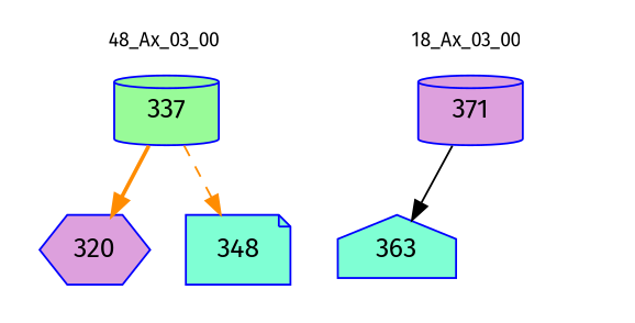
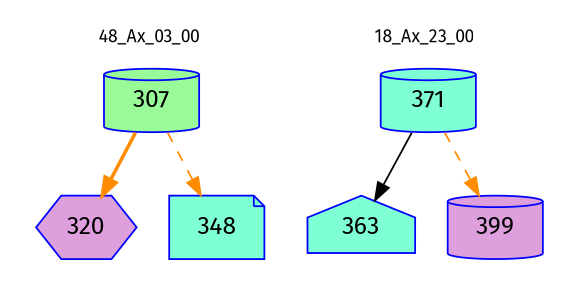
  digraph {
    fontname="Fira Sans"
    node [color=blue fillcolor=aquamarine fontname="Fira Sans" shape=cylinder style=filled]
    edge [color=darkorange fontname="Fira Sans" style=dashed]
-   n1 [fillcolor=palegreen label=337]
+   n1 [fillcolor=palegreen label=307]
    n2 [fillcolor=plum label=320 shape=hexagon]
    n3 [label=348 shape=note]
-   n4 [fillcolor=plum label=371]
+   n4 [label=371]
    n5 [label=363 shape=house]
+   n6 [fillcolor=plum label=399]
    subgraph cluster_1 {
      color=white
      fontsize=10
      label="48_Ax_03_00"
      n1
      n2
      n3
    }
    subgraph cluster_2 {
      color=white
      fontsize=10
-     label="18_Ax_03_00"
+     label="18_Ax_23_00"
      n4
      n5
+     n6
    }
    n1 -> n2 [style=bold]
    n1 -> n3
    n4 -> n5 [color=black style=solid]
+   n4 -> n6
  }
